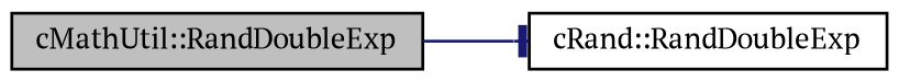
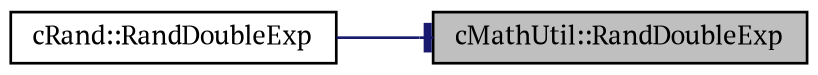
  digraph {
    rankdir=LR
    fontname="PT Serif"
    node [color=black fontname="PT Serif" fontsize=10 shape=record style=filled]
    n1 [fillcolor=grey75 fontcolor=black height=0.2 label="cMathUtil::RandDoubleExp" width=0.4]
    n2 [fillcolor=white height=0.2 label="cRand::RandDoubleExp" width=0.4]
-   n1 -> n2 [color=midnightblue fontname="PT Serif" fontsize=10 labelfontname=Helvetica labelfontsize=10 style=solid arrowhead=tee]
+   n2 -> n1 [color=midnightblue fontname="PT Serif" fontsize=10 labelfontname=Helvetica labelfontsize=10 style=solid arrowhead=tee]
  }
